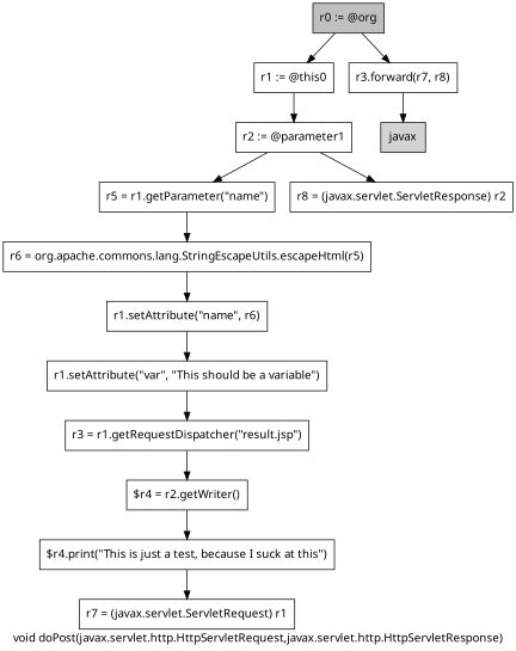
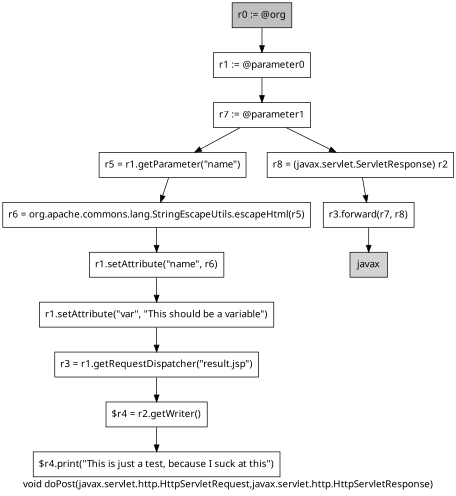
  digraph {
    fontname="Noto Sans"
    label="void doPost(javax.servlet.http.HttpServletRequest,javax.servlet.http.HttpServletResponse)"
    node [fontname="Noto Sans" shape=box]
    edge [fontname="Noto Sans"]
    n1 [fillcolor=gray label="r0 := @org" style=filled]
-   n2 [label="r1 := @this0"]
-   n3 [label="r2 := @parameter1"]
+   n2 [label="r1 := @parameter0"]
+   n3 [label="r7 := @parameter1"]
    n4 [label="r5 = r1.getParameter(\"name\")"]
    n5 [label="r8 = (javax.servlet.ServletResponse) r2"]
    n6 [label="r6 = org.apache.commons.lang.StringEscapeUtils.escapeHtml(r5)"]
    n7 [label="r1.setAttribute(\"name\", r6)"]
    n8 [label="r1.setAttribute(\"var\", \"This should be a variable\")"]
    n9 [label="r3 = r1.getRequestDispatcher(\"result.jsp\")"]
    n10 [label="$r4 = r2.getWriter()"]
    n11 [label="$r4.print(\"This is just a test, because I suck at this\")"]
-   n12 [label="r7 = (javax.servlet.ServletRequest) r1"]
    n13 [label="r3.forward(r7, r8)"]
    n14 [fillcolor=lightgray label=javax style=filled]
    n1 -> n2
    n2 -> n3
    n3 -> n4
    n3 -> n5
    n4 -> n6
-   n1 -> n13
+   n5 -> n13
    n6 -> n7
    n7 -> n8
    n8 -> n9
    n9 -> n10
    n10 -> n11
-   n11 -> n12
    n13 -> n14
  }
